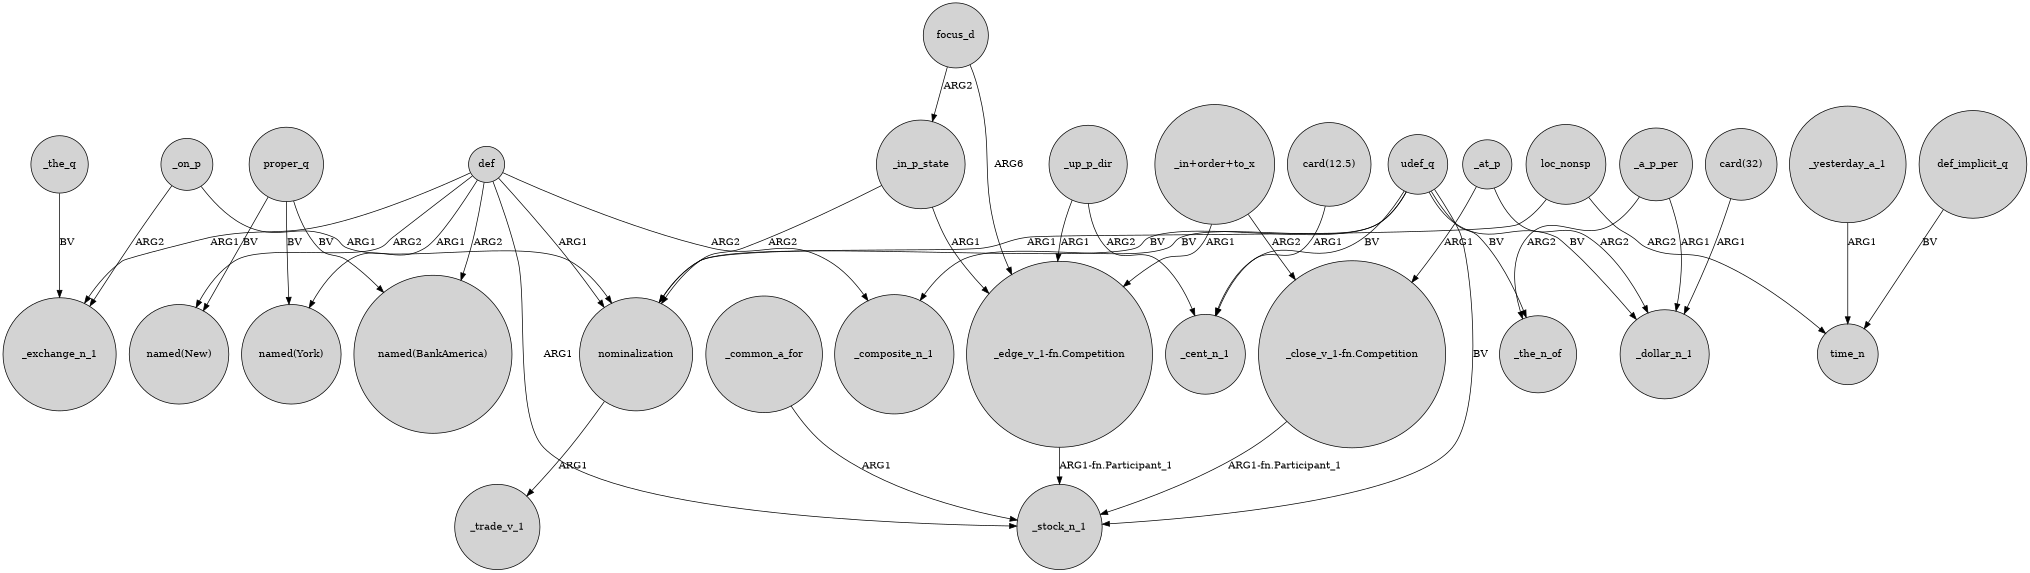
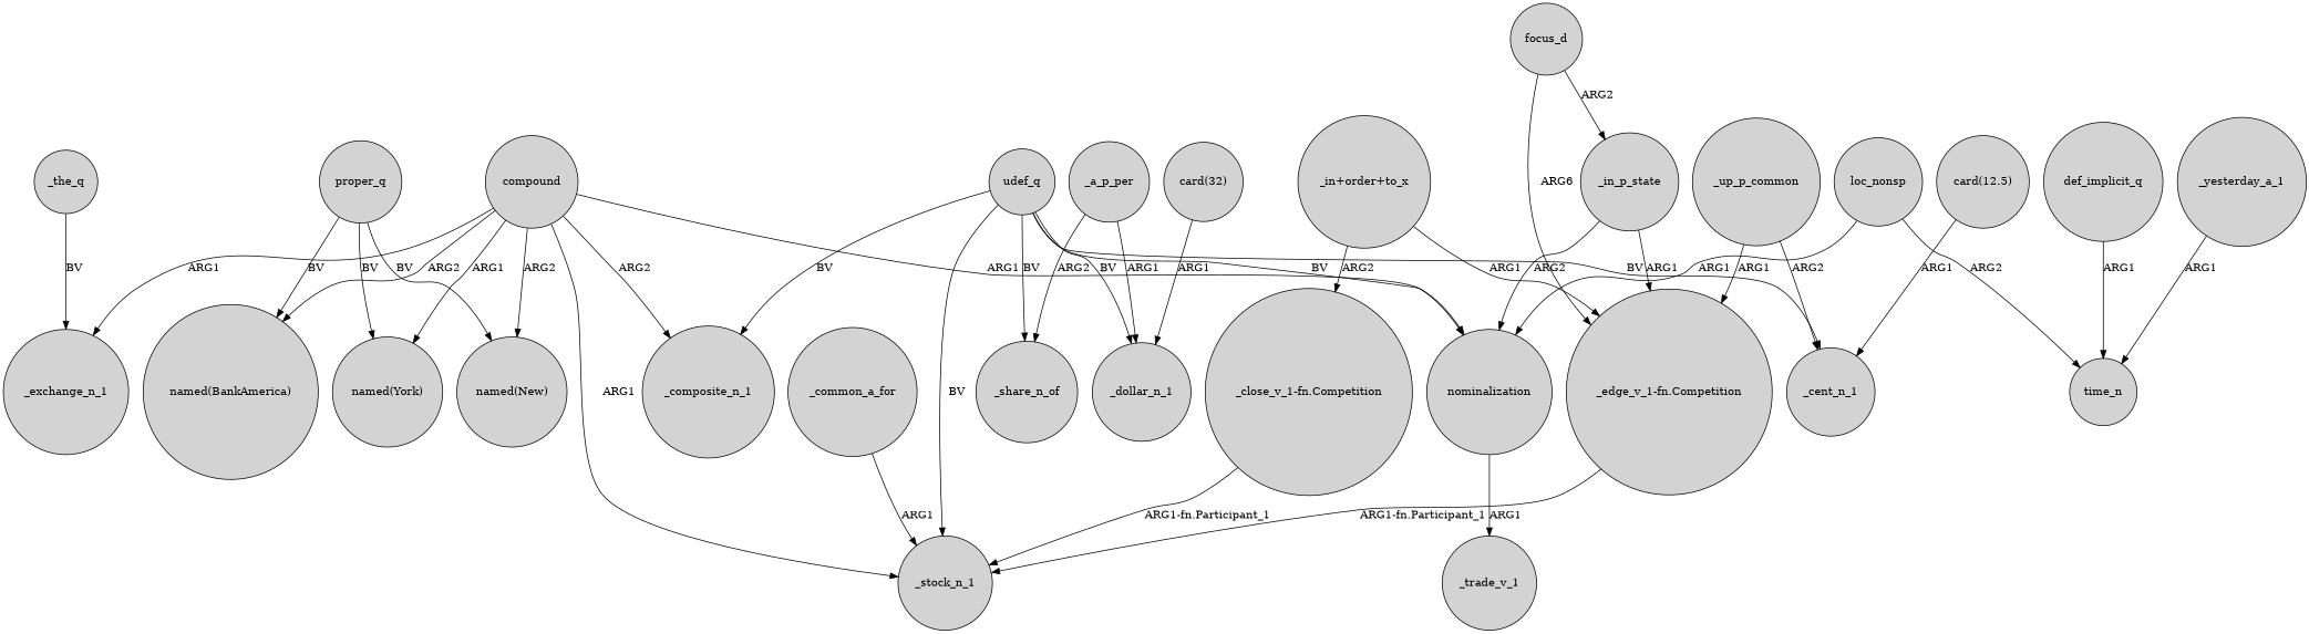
  digraph {
    node [shape=circle style=filled]
-   _on_p
    nominalization
    _exchange_n_1
    _trade_v_1
    _in_p_state
    "_edge_v_1-fn.Competition"
    _stock_n_1
    focus_d
    _common_a_for
-   _at_p
    "_close_v_1-fn.Competition"
    _dollar_n_1
-   compound [label=def]
+   compound
    "named(New)"
    "named(BankAmerica)"
    "named(York)"
    _composite_n_1
    proper_q
    udef_q
    _cent_n_1
-   _share_n_of [label=_the_n_of]
+   _share_n_of
    _yesterday_a_1
    time_n
    loc_nonsp
    "card(32)"
    "card(12.5)"
    _a_p_per
    "_in+order+to_x"
-   _up_p_dir
+   _up_p_dir [label=_up_p_common]
    _the_q
    def_implicit_q
-   _on_p -> nominalization [label=ARG1]
-   _on_p -> _exchange_n_1 [label=ARG2]
    nominalization -> _trade_v_1 [label=ARG1]
    _in_p_state -> nominalization [label=ARG2]
    _in_p_state -> "_edge_v_1-fn.Competition" [label=ARG1]
    "_edge_v_1-fn.Competition" -> _stock_n_1 [label="ARG1-fn.Participant_1"]
    focus_d -> _in_p_state [label=ARG2]
    focus_d -> "_edge_v_1-fn.Competition" [label=ARG6]
    _common_a_for -> _stock_n_1 [label=ARG1]
-   _at_p -> "_close_v_1-fn.Competition" [label=ARG1]
-   _at_p -> _dollar_n_1 [label=ARG2]
    "_close_v_1-fn.Competition" -> _stock_n_1 [label="ARG1-fn.Participant_1"]
    compound -> nominalization [label=ARG1]
    compound -> _exchange_n_1 [label=ARG1]
    compound -> _stock_n_1 [label=ARG1]
    compound -> "named(New)" [label=ARG2]
    compound -> "named(BankAmerica)" [label=ARG2]
    compound -> "named(York)" [label=ARG1]
    compound -> _composite_n_1 [label=ARG2]
    proper_q -> "named(New)" [label=BV]
    proper_q -> "named(BankAmerica)" [label=BV]
    proper_q -> "named(York)" [label=BV]
    udef_q -> nominalization [label=BV]
    udef_q -> _stock_n_1 [label=BV]
    udef_q -> _dollar_n_1 [label=BV]
    udef_q -> _composite_n_1 [label=BV]
    udef_q -> _cent_n_1 [label=BV]
    udef_q -> _share_n_of [label=BV]
    _yesterday_a_1 -> time_n [label=ARG1]
    loc_nonsp -> nominalization [label=ARG1]
    loc_nonsp -> time_n [label=ARG2]
    "card(32)" -> _dollar_n_1 [label=ARG1]
    "card(12.5)" -> _cent_n_1 [label=ARG1]
    _a_p_per -> _dollar_n_1 [label=ARG1]
    _a_p_per -> _share_n_of [label=ARG2]
    "_in+order+to_x" -> "_edge_v_1-fn.Competition" [label=ARG1]
    "_in+order+to_x" -> "_close_v_1-fn.Competition" [label=ARG2]
    _up_p_dir -> "_edge_v_1-fn.Competition" [label=ARG1]
    _up_p_dir -> _cent_n_1 [label=ARG2]
    _the_q -> _exchange_n_1 [label=BV]
-   def_implicit_q -> time_n [label=BV]
+   def_implicit_q -> time_n [label=ARG1]
  }
